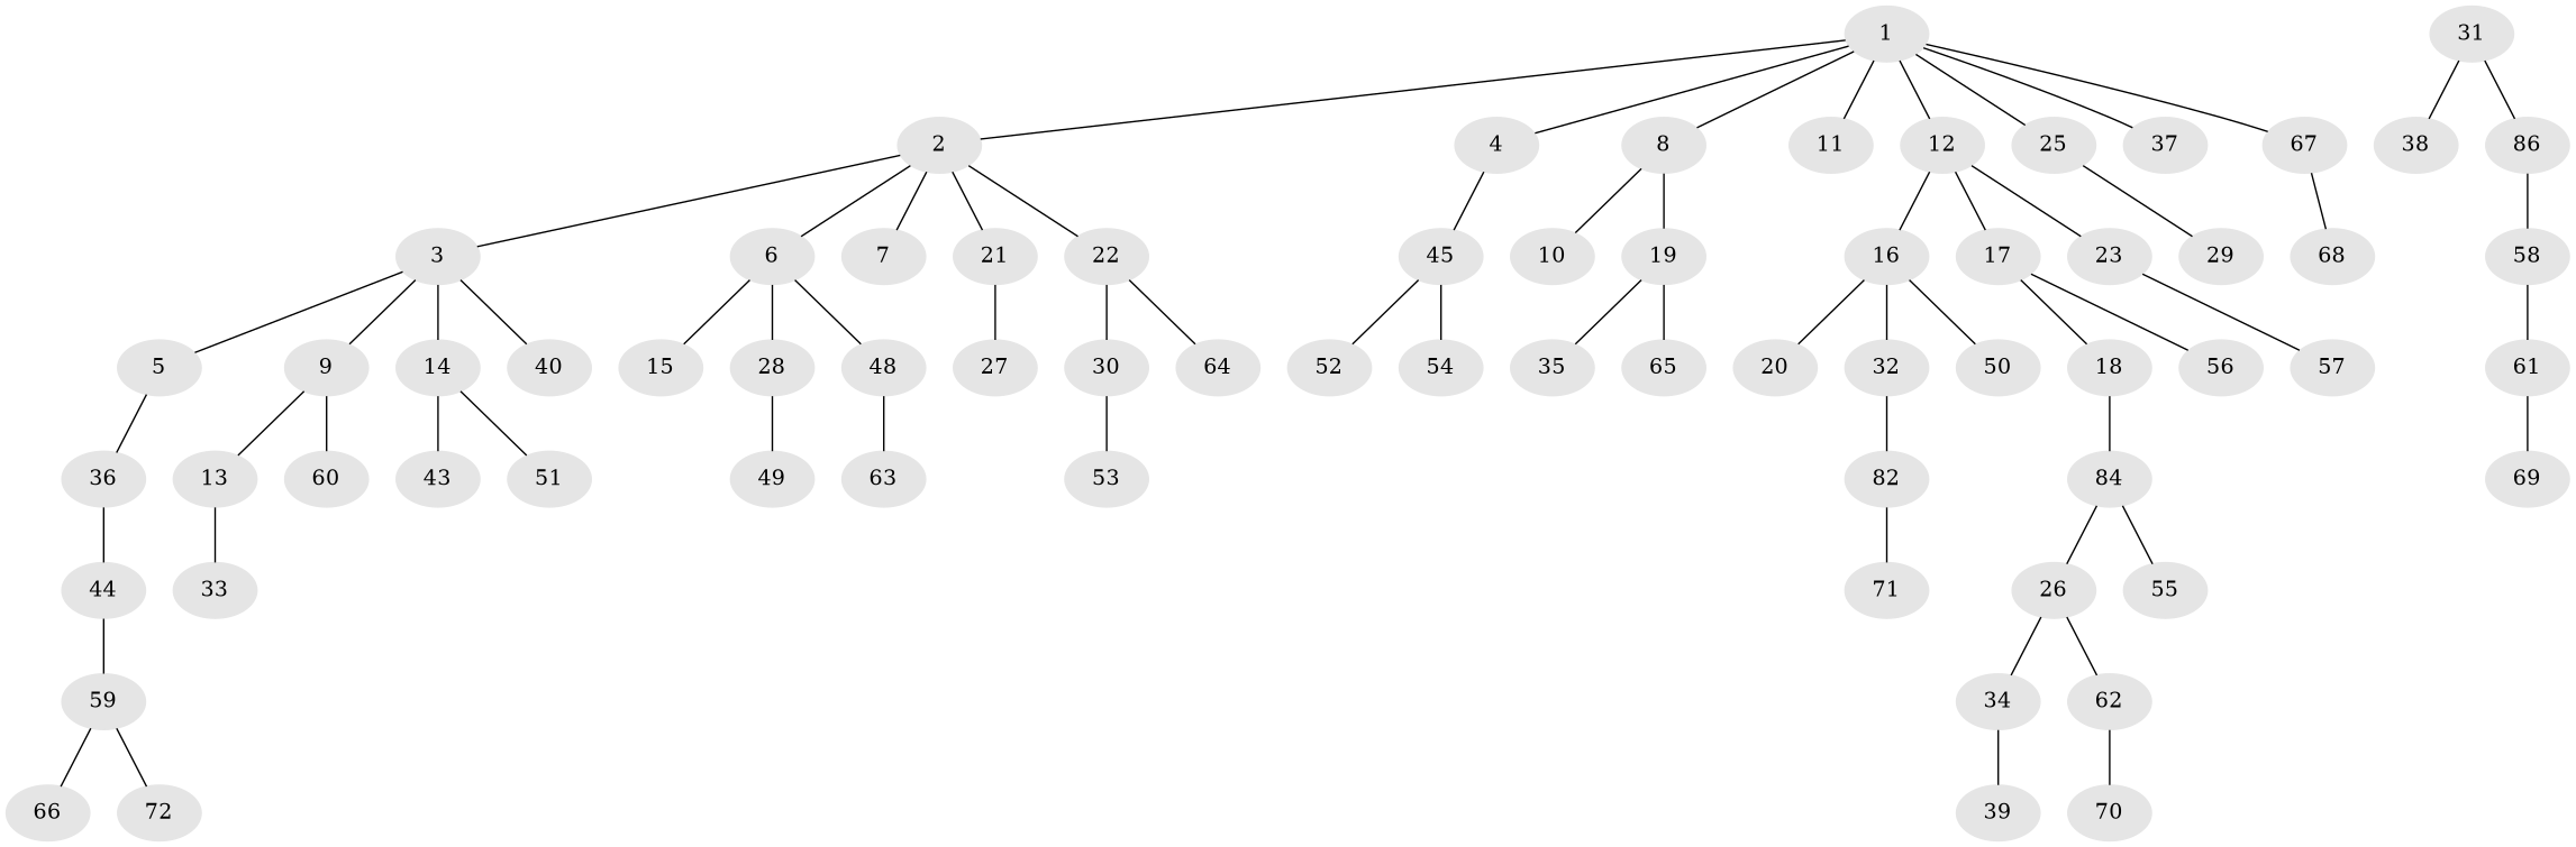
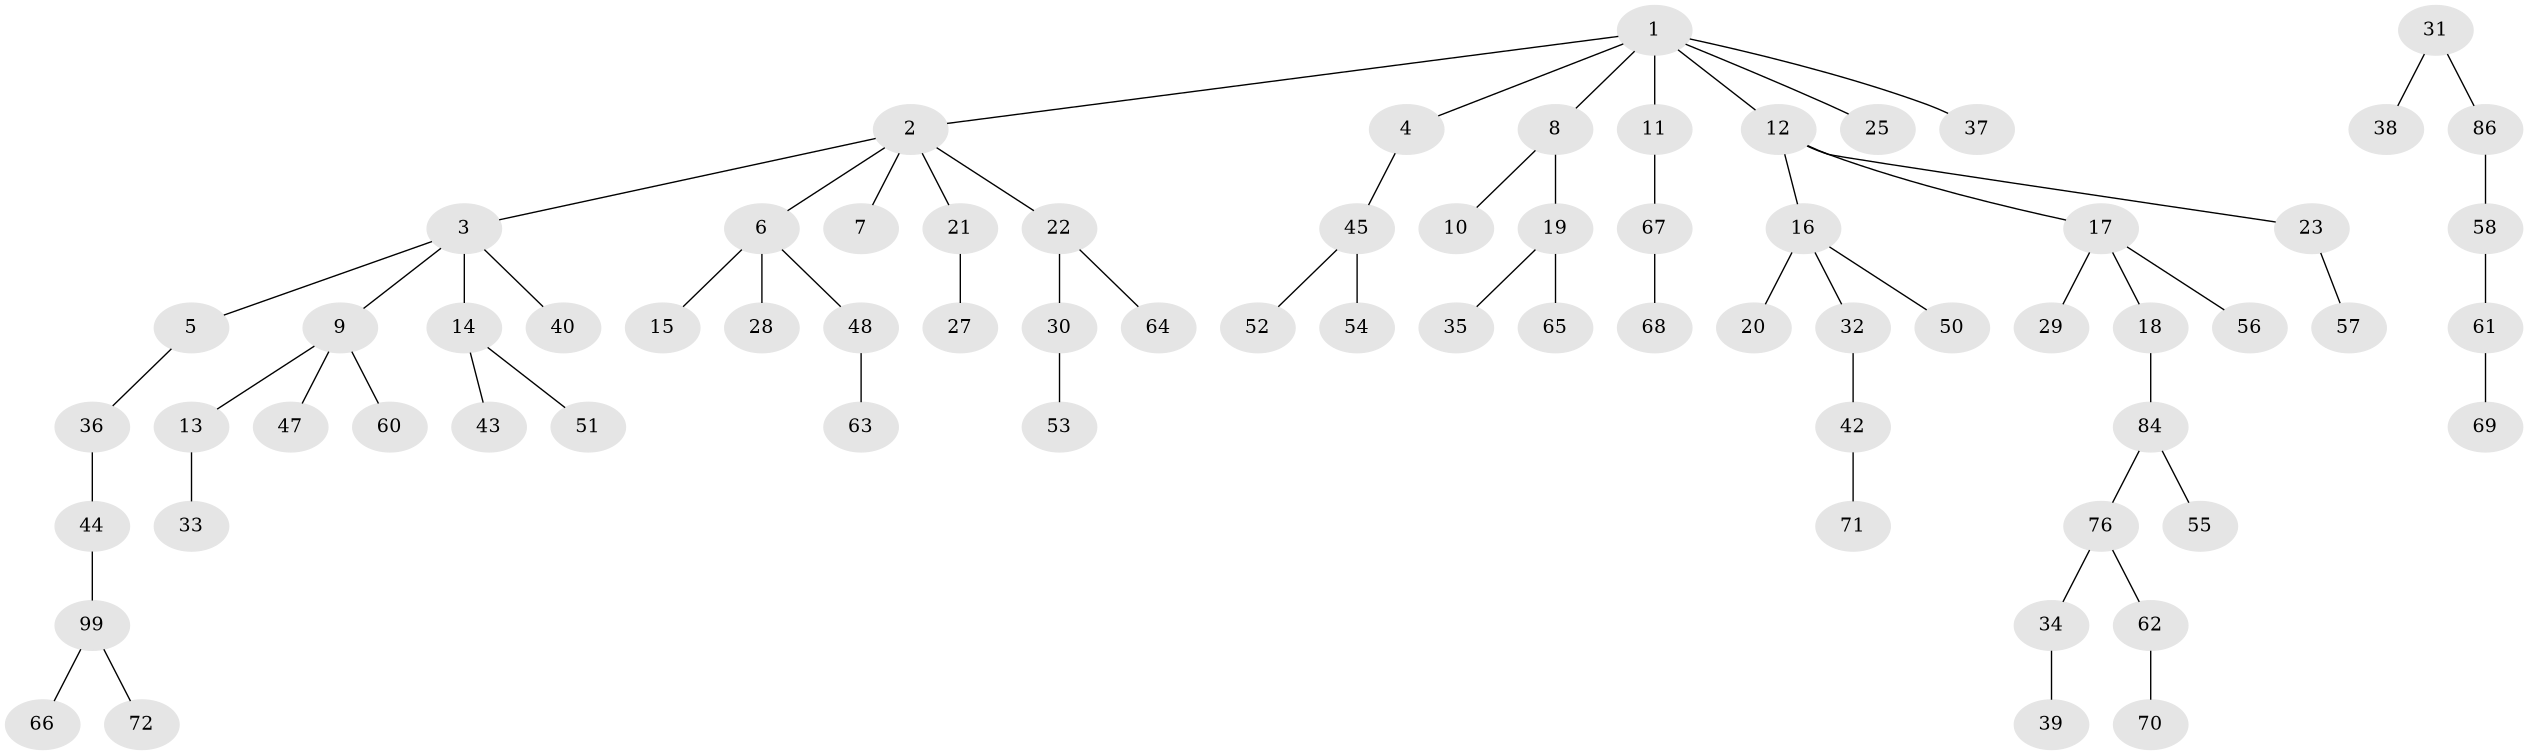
  graph {
    node [color=gray90 style=filled]
    1
    2
    4
    8
    11
    12
    25
    37
    67
    3
    6
    7
    21
    22
    45
    10
    19
    16
    17
    23
    29
    68
    5
    9
    14
    40
    15
    28
    48
    27
    30
    64
    31
    38
    n35 [label=86]
    36
    13
+   47
    60
    43
    51
    52
    54
    44
-   49
    63
    35
    65
    33
    20
    32
    50
    18
    56
    57
-   42 [label=82]
+   42
    n57 [label=84]
-   26
+   26 [label=76]
    55
    53
    34
    62
    39
    70
    58
    71
-   59
+   59 [label=99]
    66
    72
    61
    69
    1 -- 2
    1 -- 4
    1 -- 8
    1 -- 11
    1 -- 12
    1 -- 25
    1 -- 37
-   1 -- 67
+   11 -- 67
    2 -- 3
    2 -- 6
    2 -- 7
    2 -- 21
    2 -- 22
    4 -- 45
    8 -- 10
    8 -- 19
    12 -- 16
    12 -- 17
    12 -- 23
-   25 -- 29
+   17 -- 29
    67 -- 68
    3 -- 5
    3 -- 9
    3 -- 14
    3 -- 40
    6 -- 15
    6 -- 28
    6 -- 48
    21 -- 27
    22 -- 30
    22 -- 64
    45 -- 52
    45 -- 54
    19 -- 35
    19 -- 65
    16 -- 20
    16 -- 32
    16 -- 50
    17 -- 18
    17 -- 56
    23 -- 57
    5 -- 36
    9 -- 13
+   9 -- 47
    9 -- 60
    14 -- 43
    14 -- 51
-   28 -- 49
    48 -- 63
    30 -- 53
    31 -- 38
    31 -- n35
    n35 -- 58
    36 -- 44
    13 -- 33
    44 -- 59
    32 -- 42
    18 -- n57
    42 -- 71
    n57 -- 26
    n57 -- 55
    26 -- 34
    26 -- 62
    34 -- 39
    62 -- 70
    58 -- 61
    59 -- 66
    59 -- 72
    61 -- 69
  }
